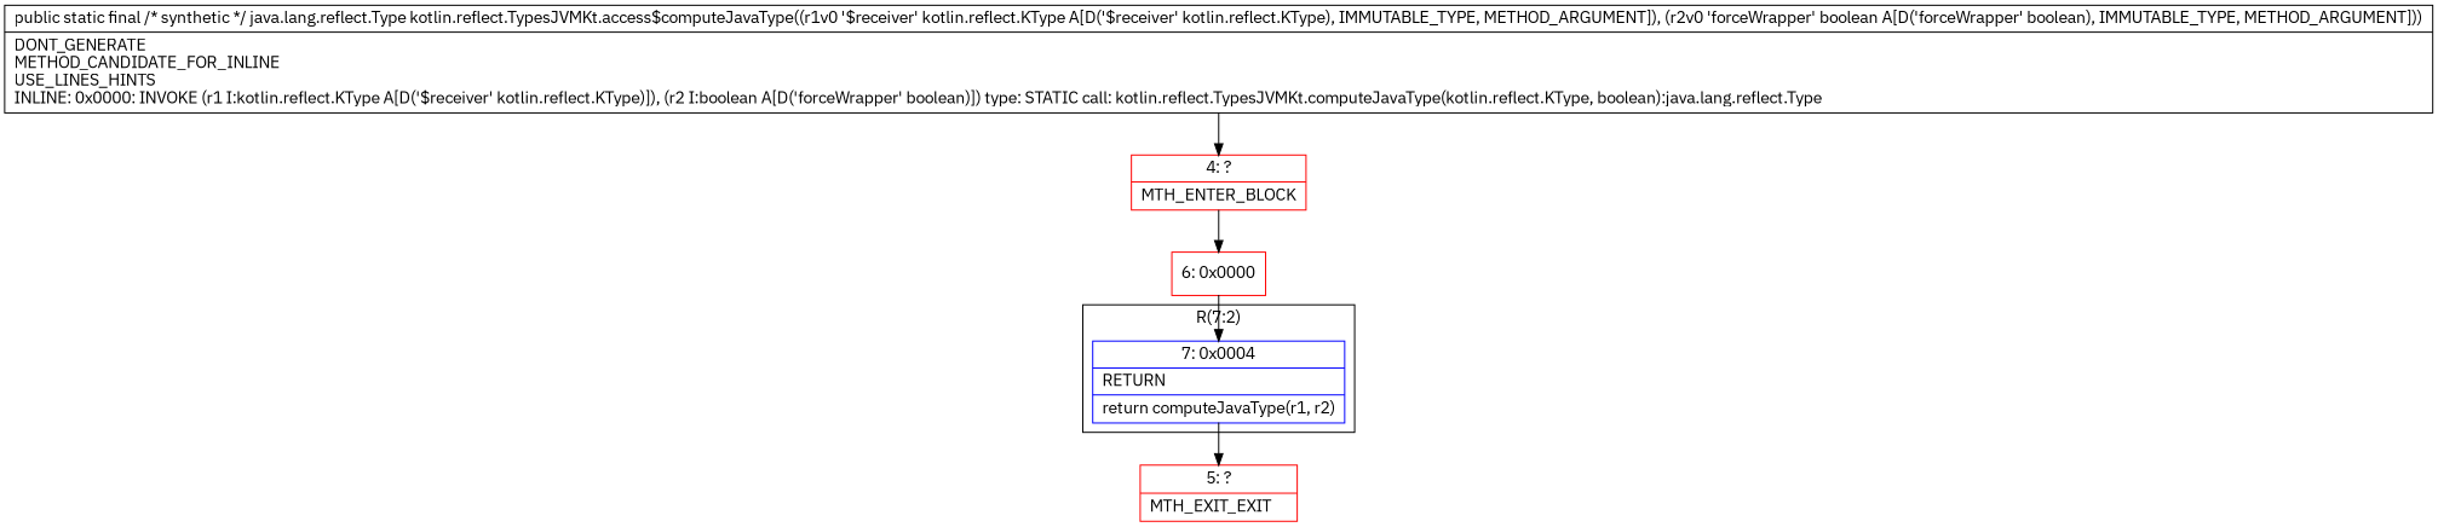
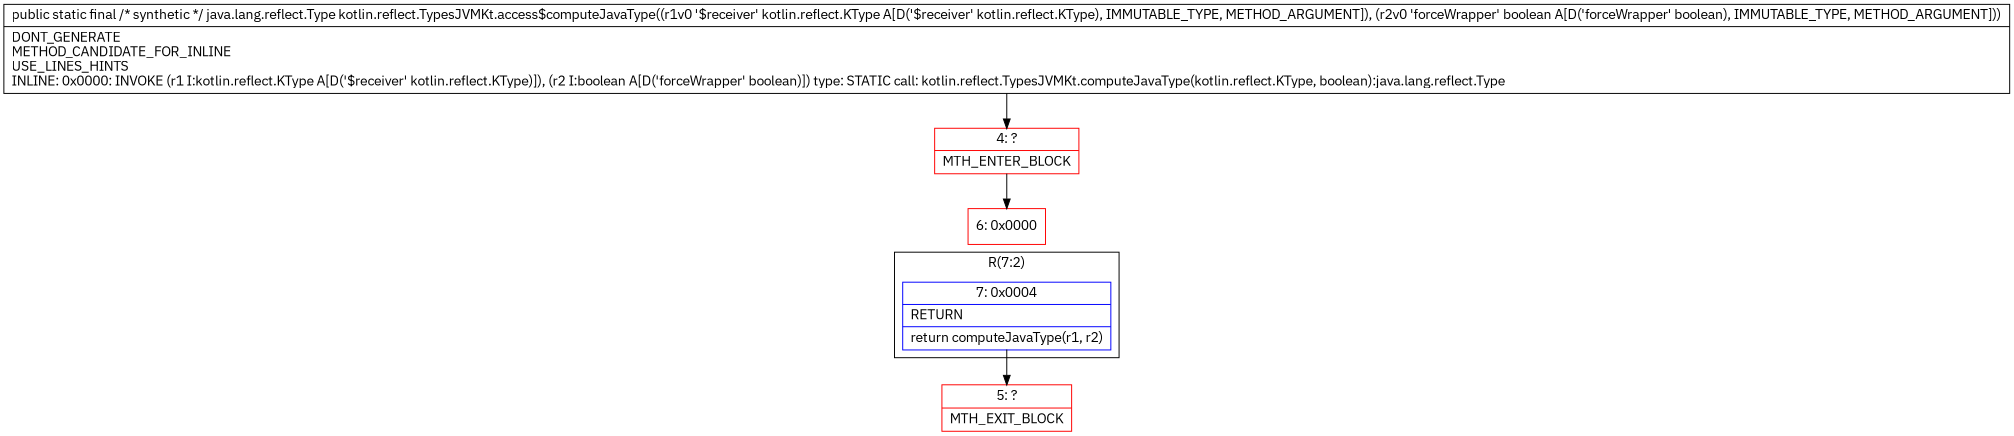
  digraph {
    fontname="IBM Plex Sans"
    node [color=red fontname="IBM Plex Sans" shape=record]
    edge [fontname="IBM Plex Sans"]
    n1 [color=blue label="{7\:\ 0x0004|RETURN\l|return computeJavaType(r1, r2)\l}"]
-   n2 [label="{5\:\ ?|MTH_EXIT_EXIT\l}"]
+   n2 [label="{5\:\ ?|MTH_EXIT_BLOCK\l}"]
    n3 [label="{4\:\ ?|MTH_ENTER_BLOCK\l}"]
    n4 [label="{6\:\ 0x0000}"]
    n5 [label="{public static final \/* synthetic *\/ java.lang.reflect.Type kotlin.reflect.TypesJVMKt.access$computeJavaType((r1v0 '$receiver' kotlin.reflect.KType A[D('$receiver' kotlin.reflect.KType), IMMUTABLE_TYPE, METHOD_ARGUMENT]), (r2v0 'forceWrapper' boolean A[D('forceWrapper' boolean), IMMUTABLE_TYPE, METHOD_ARGUMENT]))  | DONT_GENERATE\lMETHOD_CANDIDATE_FOR_INLINE\lUSE_LINES_HINTS\lINLINE: 0x0000: INVOKE  (r1 I:kotlin.reflect.KType A[D('$receiver' kotlin.reflect.KType)]), (r2 I:boolean A[D('forceWrapper' boolean)]) type: STATIC call: kotlin.reflect.TypesJVMKt.computeJavaType(kotlin.reflect.KType, boolean):java.lang.reflect.Type\l}" color=""]
    subgraph cluster_1 {
      label="R(7:2)"
      n1
    }
    n1 -> n2
    n3 -> n4
-   n4 -> n1
    n5 -> n3
  }
